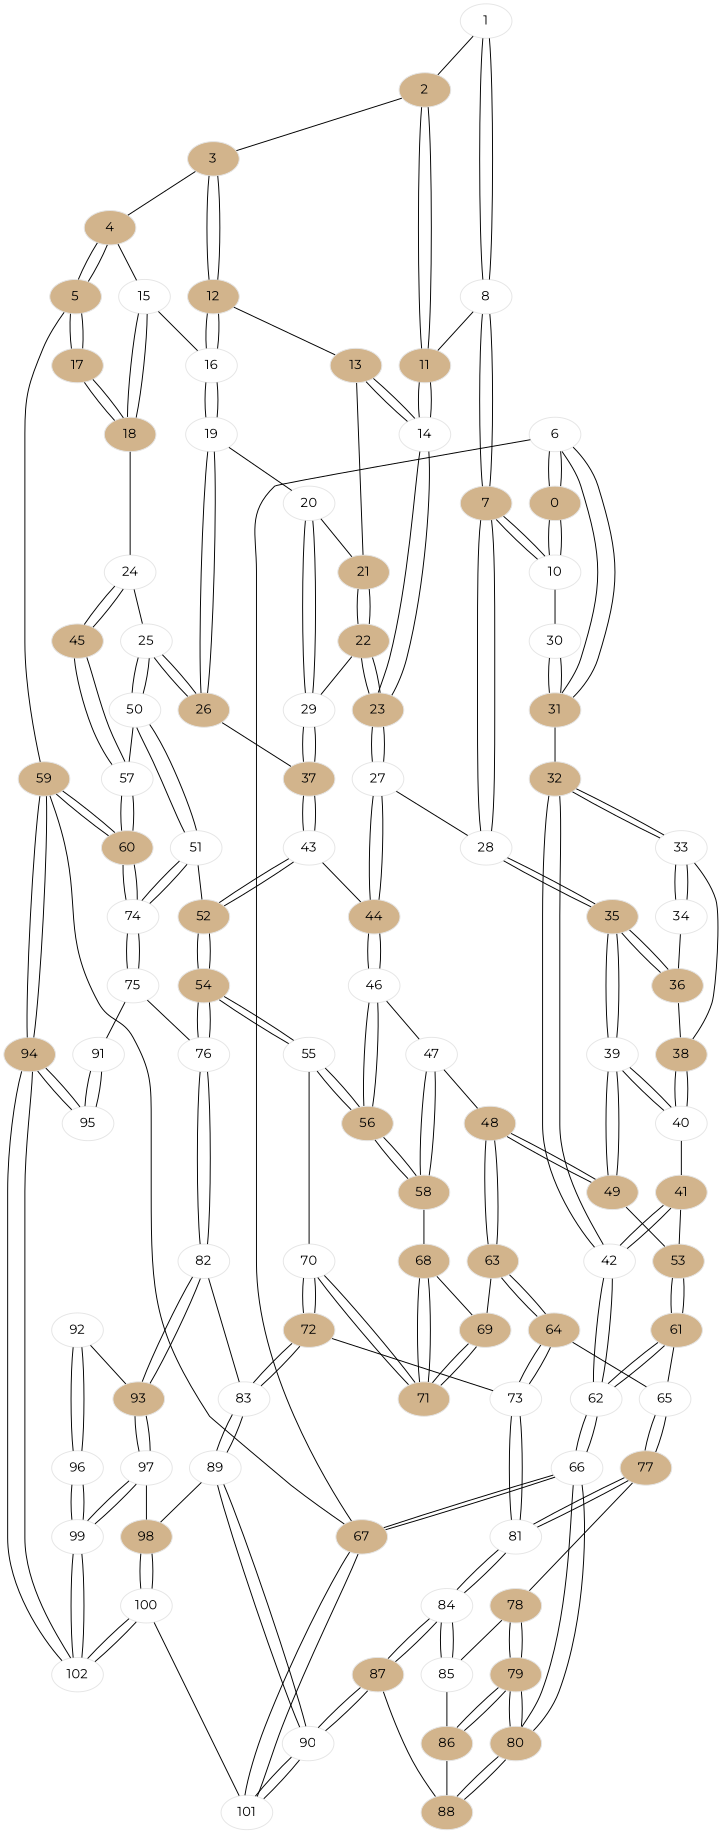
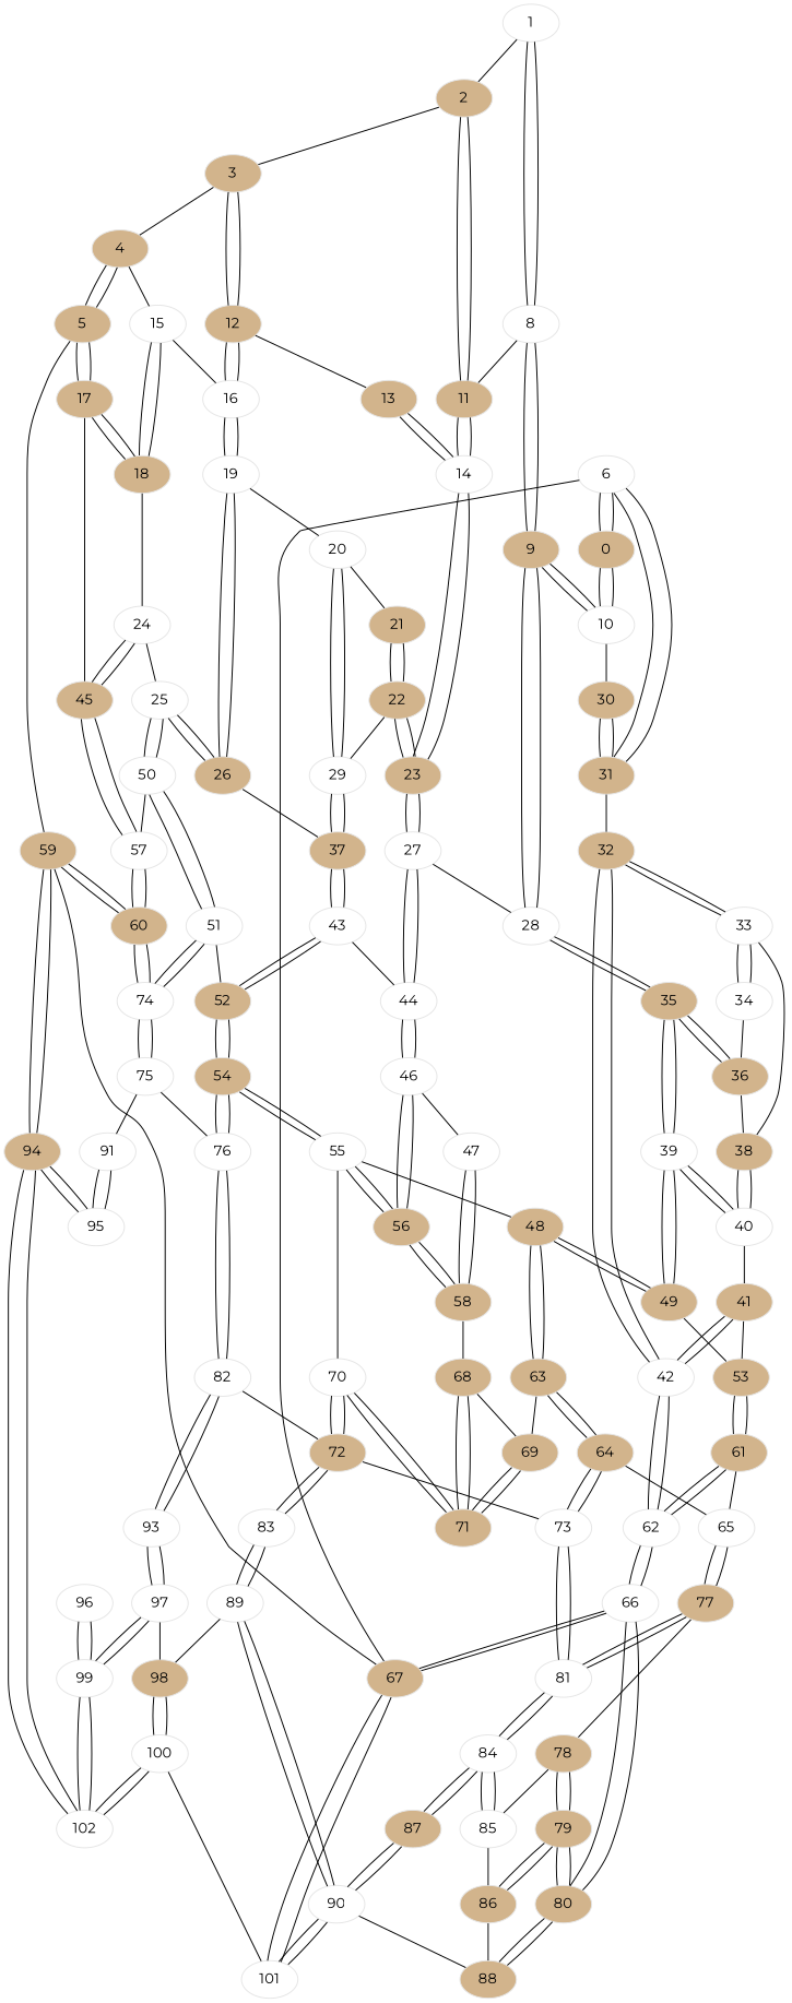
  graph {
    fontname=Montserrat
    node [color=gray90 fillcolor=white fontname=Montserrat style=filled]
    edge [fontname=Montserrat]
    2 [fillcolor=tan]
    1
    8
    3 [fillcolor=tan]
    11 [fillcolor=tan]
-   9 [fillcolor=tan label=7]
+   9 [fillcolor=tan]
    4 [fillcolor=tan]
    12 [fillcolor=tan]
    14
    5 [fillcolor=tan]
    15
    13 [fillcolor=tan]
    16
    17 [fillcolor=tan]
    59 [fillcolor=tan]
    18 [fillcolor=tan]
    n17 [fillcolor=tan label=0]
    6
    31 [fillcolor=tan]
    67 [fillcolor=tan]
    45 [fillcolor=tan]
    60 [fillcolor=tan]
    94 [fillcolor=tan]
    10
    32 [fillcolor=tan]
    101
-   30
+   30 [fillcolor=tan]
    28
    35 [fillcolor=tan]
    23 [fillcolor=tan]
    21 [fillcolor=tan]
    19
    22 [fillcolor=tan]
    27
    24
    20
    26 [fillcolor=tan]
    57
    25
    29
    37 [fillcolor=tan]
-   44 [fillcolor=tan]
+   44
    50
    51
    43
    46
    36 [fillcolor=tan]
    39
    33
    42
    34
    38 [fillcolor=tan]
    62
    40
    49 [fillcolor=tan]
    52 [fillcolor=tan]
    41 [fillcolor=tan]
    53 [fillcolor=tan]
    61 [fillcolor=tan]
    66
    54 [fillcolor=tan]
    47
    56 [fillcolor=tan]
    48 [fillcolor=tan]
    58 [fillcolor=tan]
    63 [fillcolor=tan]
    68 [fillcolor=tan]
    64 [fillcolor=tan]
    69 [fillcolor=tan]
    74
    75
    55
    76
    65
    70
    82
    71 [fillcolor=tan]
    72 [fillcolor=tan]
    95
    102
    77 [fillcolor=tan]
    80 [fillcolor=tan]
    73
    81
    78 [fillcolor=tan]
    88 [fillcolor=tan]
    83
    89
    84
    91
-   93 [fillcolor=tan]
+   93
    79 [fillcolor=tan]
    85
    86 [fillcolor=tan]
    87 [fillcolor=tan]
    97
    90
    98 [fillcolor=tan]
    100
-   92
    96
    99
    2 -- 3
    2 -- 11
    2 -- 11
    1 -- 2
    1 -- 8
    1 -- 8
    8 -- 11
    8 -- 9
    8 -- 9
    3 -- 4
    3 -- 12
    3 -- 12
    11 -- 14
    11 -- 14
    9 -- 10
    9 -- 10
    9 -- 28
    9 -- 28
    4 -- 5
    4 -- 5
    4 -- 15
    12 -- 13
    12 -- 16
    12 -- 16
    14 -- 23
    14 -- 23
    5 -- 17
    5 -- 17
    5 -- 59
    15 -- 16
    15 -- 18
    15 -- 18
    13 -- 14
    13 -- 14
-   13 -- 21
    16 -- 19
    16 -- 19
    17 -- 18
    17 -- 18
+   17 -- 45
    59 -- 67
    59 -- 60
    59 -- 60
    59 -- 94
    59 -- 94
    18 -- 24
    n17 -- 10
    n17 -- 10
    6 -- n17
    6 -- n17
    6 -- 31
    6 -- 31
    6 -- 67
    31 -- 32
    67 -- 101
    67 -- 101
    45 -- 57
    45 -- 57
    60 -- 74
    60 -- 74
    94 -- 95
    94 -- 95
    94 -- 102
    94 -- 102
    10 -- 30
    32 -- 33
    32 -- 33
    32 -- 42
    32 -- 42
    30 -- 31
    30 -- 31
    28 -- 35
    28 -- 35
    35 -- 36
    35 -- 36
    35 -- 39
    35 -- 39
    23 -- 27
    23 -- 27
    21 -- 22
    21 -- 22
    19 -- 20
    19 -- 26
    19 -- 26
    22 -- 23
    22 -- 23
    22 -- 29
    27 -- 28
    27 -- 44
    27 -- 44
    24 -- 45
    24 -- 45
    24 -- 25
    20 -- 21
    20 -- 29
    20 -- 29
    26 -- 37
    57 -- 60
    57 -- 60
    25 -- 26
    25 -- 26
    25 -- 50
    25 -- 50
    29 -- 37
    29 -- 37
    37 -- 43
    37 -- 43
    44 -- 46
    44 -- 46
    50 -- 57
    50 -- 51
    50 -- 51
    51 -- 52
    51 -- 74
    51 -- 74
    43 -- 44
    43 -- 52
    43 -- 52
    46 -- 47
    46 -- 56
    46 -- 56
    36 -- 38
    39 -- 40
    39 -- 40
    39 -- 49
    39 -- 49
    33 -- 34
    33 -- 34
    33 -- 38
    42 -- 62
    42 -- 62
    34 -- 36
    38 -- 40
    38 -- 40
    62 -- 66
    62 -- 66
    40 -- 41
    49 -- 53
    52 -- 54
    52 -- 54
    41 -- 42
    41 -- 42
    41 -- 53
    53 -- 61
    53 -- 61
    61 -- 62
    61 -- 62
    61 -- 65
    66 -- 67
    66 -- 67
    66 -- 80
    66 -- 80
    54 -- 55
    54 -- 55
    54 -- 76
    54 -- 76
-   47 -- 48
+   55 -- 48
    47 -- 58
    47 -- 58
    56 -- 58
    56 -- 58
    48 -- 49
    48 -- 49
    48 -- 63
    48 -- 63
    58 -- 68
    63 -- 64
    63 -- 64
    63 -- 69
    68 -- 69
    68 -- 71
    68 -- 71
    64 -- 65
    64 -- 73
    64 -- 73
    69 -- 71
    69 -- 71
    74 -- 75
    74 -- 75
    75 -- 76
    75 -- 91
    55 -- 56
    55 -- 56
    55 -- 70
    76 -- 82
    76 -- 82
    65 -- 77
    65 -- 77
    70 -- 71
    70 -- 71
    70 -- 72
    70 -- 72
-   82 -- 83
+   82 -- 72
    82 -- 93
    82 -- 93
    72 -- 73
    72 -- 83
    72 -- 83
    77 -- 81
    77 -- 81
    77 -- 78
    80 -- 88
    80 -- 88
    73 -- 81
    73 -- 81
    81 -- 84
    81 -- 84
    78 -- 79
    78 -- 79
    78 -- 85
    83 -- 89
    83 -- 89
    89 -- 90
    89 -- 90
    89 -- 98
    84 -- 85
    84 -- 85
    84 -- 87
    84 -- 87
    91 -- 95
    91 -- 95
    93 -- 97
    93 -- 97
    79 -- 80
    79 -- 80
    79 -- 86
    79 -- 86
    85 -- 86
    86 -- 88
-   87 -- 88
+   90 -- 88
    87 -- 90
    87 -- 90
    97 -- 98
    97 -- 99
    97 -- 99
    90 -- 101
    90 -- 101
    98 -- 100
    98 -- 100
    100 -- 101
    100 -- 102
    100 -- 102
-   92 -- 93
-   92 -- 96
-   92 -- 96
    96 -- 99
    96 -- 99
    99 -- 102
    99 -- 102
  }
